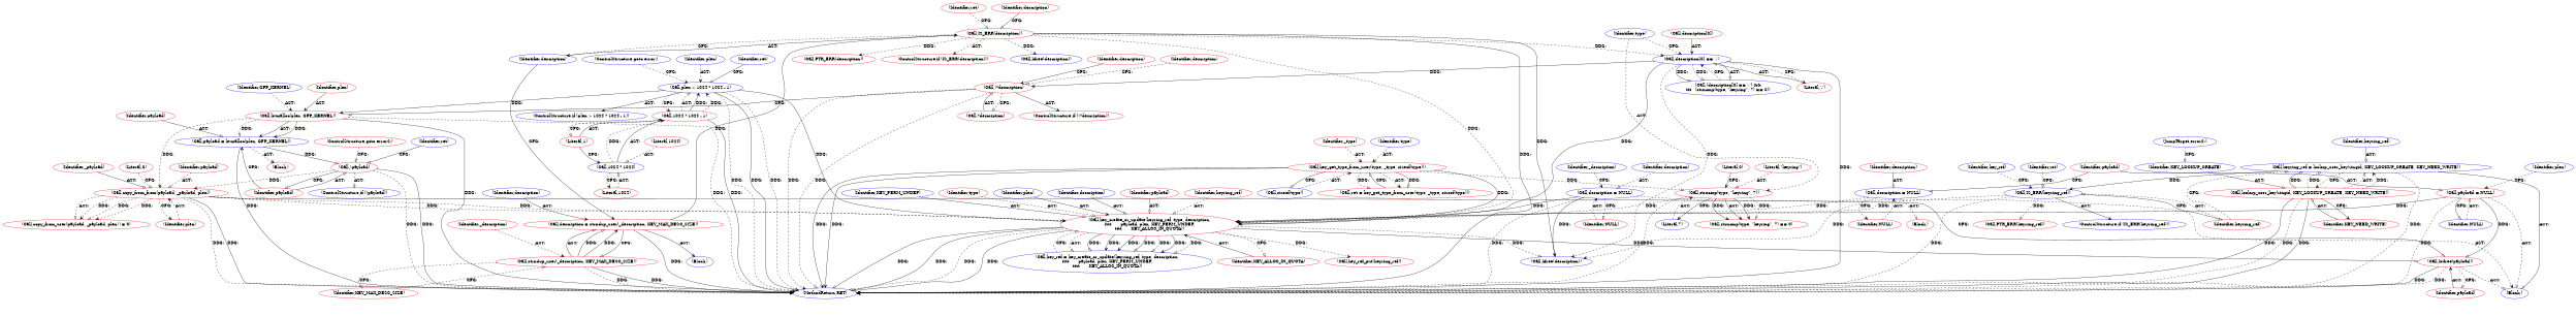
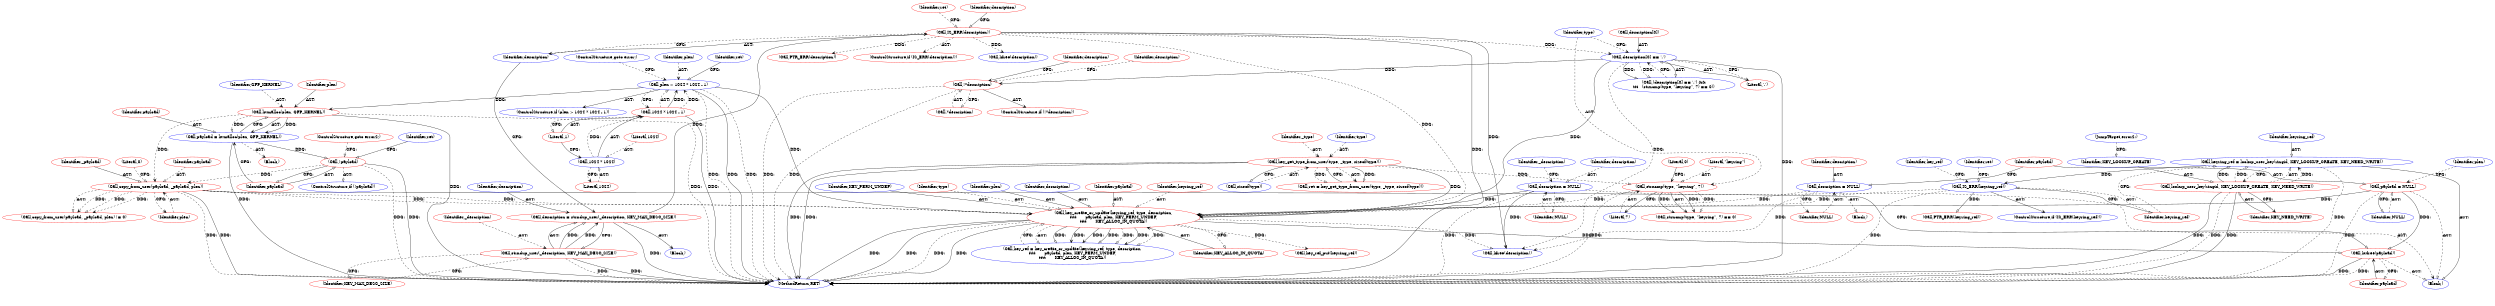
  digraph {
    node [color=red]
    edge [arrowhead=onormal style=dashed]
    n1 [label="(Call,kvfree(payload))"]
    n2 [label="(Identifier,payload)"]
    n3 [color=blue label="(MethodReturn,RET)"]
    n4 [color=blue label="(Block,)"]
    n5 [label="(Call,payload = NULL)"]
    n6 [label="(Call,key_create_or_update(keyring_ref, type, description,\n\t\t\t\t       payload, plen, KEY_PERM_UNDEF,\n\t\t\t\t       KEY_ALLOC_IN_QUOTA))"]
    n7 [color=blue label="(Identifier,NULL)"]
    n8 [color=blue label="(Call,kfree(description))"]
    n9 [color=blue label="(Call,key_ref = key_create_or_update(keyring_ref, type, description,\n\t\t\t\t       payload, plen, KEY_PERM_UNDEF,\n\t\t\t\t       KEY_ALLOC_IN_QUOTA))"]
    n10 [label="(Identifier,KEY_ALLOC_IN_QUOTA)"]
    n11 [label="(Call,key_ref_put(keyring_ref))"]
    n12 [color=blue label="(Call,IS_ERR(keyring_ref))"]
    n13 [label="(Call,PTR_ERR(keyring_ref))"]
    n14 [color=blue label="(ControlStructure,if (IS_ERR(keyring_ref)))"]
    n15 [label="(Identifier,keyring_ref)"]
    n16 [color=blue label="(Call,keyring_ref = lookup_user_key(ringid, KEY_LOOKUP_CREATE, KEY_NEED_WRITE))"]
    n17 [label="(Call,lookup_user_key(ringid, KEY_LOOKUP_CREATE, KEY_NEED_WRITE))"]
    n18 [label="(Identifier,KEY_NEED_WRITE)"]
    n19 [label="(Call,strncmp(type, \"keyring\", 7))"]
    n20 [color=blue label="(Literal,7)"]
    n21 [label="(Call,strncmp(type, \"keyring\", 7) == 0)"]
    n22 [label="(Call,key_get_type_from_user(type, _type, sizeof(type)))"]
    n23 [color=blue label="(Call,sizeof(type))"]
    n24 [label="(Call,ret = key_get_type_from_user(type, _type, sizeof(type)))"]
    n25 [color=blue label="(Call,description[0] == '.')"]
    n26 [color=blue label="(Call,(description[0] == '.') &&\n\t\t\t   (strncmp(type, \"keyring\", 7) == 0))"]
    n27 [label="(Literal,'.')"]
    n28 [label="(Call,!*description)"]
    n29 [label="(Call,*description)"]
    n30 [label="(ControlStructure,if (!*description))"]
    n31 [label="(Call,IS_ERR(description))"]
    n32 [label="(Call,PTR_ERR(description))"]
    n33 [label="(ControlStructure,if (IS_ERR(description)))"]
    n34 [color=blue label="(Call,kfree(description))"]
    n35 [color=blue label="(Identifier,description)"]
    n36 [label="(Call,description = strndup_user(_description, KEY_MAX_DESC_SIZE))"]
    n37 [label="(Call,strndup_user(_description, KEY_MAX_DESC_SIZE))"]
    n38 [color=blue label="(Block,)"]
    n39 [label="(Identifier,KEY_MAX_DESC_SIZE)"]
    n40 [color=blue label="(Call,description = NULL)"]
    n41 [label="(Identifier,NULL)"]
    n42 [color=blue label="(Call,description = NULL)"]
    n43 [label="(Identifier,NULL)"]
    n44 [label="(Block,)"]
-   n45 [label="(Call,copy_from_from(payload, _payload, plen))"]
+   n45 [label="(Call,copy_from_user(payload, _payload, plen))"]
    n46 [label="(Call,copy_from_user(payload, _payload, plen) != 0)"]
    n47 [label="(Identifier,plen)"]
    n48 [label="(Call,!payload)"]
    n49 [label="(Identifier,payload)"]
    n50 [color=blue label="(ControlStructure,if (!payload))"]
    n51 [color=blue label="(Call,payload = kvmalloc(plen, GFP_KERNEL))"]
    n52 [label="(Call,kvmalloc(plen, GFP_KERNEL))"]
    n53 [label="(Block,)"]
    n54 [color=blue label="(Identifier,GFP_KERNEL)"]
    n55 [color=blue label="(Call,plen > 1024 * 1024 - 1)"]
    n56 [label="(Call,1024 * 1024 - 1)"]
    n57 [color=blue label="(ControlStructure,if (plen > 1024 * 1024 - 1))"]
    n58 [label="(Literal,1)"]
    n59 [color=blue label="(Call,1024 * 1024)"]
    n60 [label="(Literal,1024)"]
    n61 [color=blue label="(Identifier,plen)"]
    n62 [label="(Literal,0)"]
    n63 [label="(Identifier,ret)"]
    n64 [color=blue label="(JumpTarget,error2:)"]
    n65 [color=blue label="(Identifier,KEY_LOOKUP_CREATE)"]
    n66 [color=blue label="(ControlStructure,goto error;)"]
    n67 [color=blue label="(Identifier,description)"]
    n68 [label="(Identifier,description)"]
    n69 [label="(Identifier,_type)"]
    n70 [color=blue label="(Identifier,KEY_PERM_UNDEF)"]
    n71 [color=blue label="(Identifier,plen)"]
    n72 [label="(Literal,\"keyring\")"]
    n73 [color=blue label="(Identifier,_description)"]
    n74 [label="(Call,description[0])"]
    n75 [label="(Identifier,payload)"]
    n76 [color=blue label="(Identifier,ret)"]
    n77 [color=blue label="(Identifier,ret)"]
    n78 [color=blue label="(Identifier,key_ref)"]
    n79 [label="(Identifier,_payload)"]
    n80 [label="(Identifier,type)"]
    n81 [label="(Literal,1024)"]
    n82 [label="(Identifier,description)"]
    n83 [label="(Identifier,_description)"]
    n84 [color=blue label="(Identifier,plen)"]
    n85 [color=blue label="(Identifier,keyring_ref)"]
    n86 [label="(Literal,0)"]
    n87 [label="(Identifier,payload)"]
    n88 [color=blue label="(Identifier,description)"]
    n89 [label="(Identifier,description)"]
    n90 [label="(Identifier,payload)"]
    n91 [color=blue label="(Identifier,type)"]
    n92 [label="(Identifier,keyring_ref)"]
    n93 [label="(Identifier,payload)"]
    n94 [color=blue label="(Identifier,type)"]
    n95 [label="(Identifier,plen)"]
    n96 [label="(ControlStructure,goto error2;)"]
    n97 [label="(Identifier,description)"]
    n98 [color=blue label="(Identifier,description)"]
    n99 [color=blue label="(Identifier,ret)"]
    n1 -> n2 [label="CFG: "]
    n1 -> n3 [arrowhead=vee label="DDG: " style=solid]
    n1 -> n3 [arrowhead=vee label="DDG: "]
    n1 -> n4 [label="AST: "]
    n2 -> n1 [arrowhead=vee label="AST: " style=solid]
    n5 -> n1 [label="DDG: " style=solid]
    n5 -> n3 [arrowhead=vee label="DDG: "]
    n5 -> n4 [label="AST: "]
    n5 -> n6 [label="DDG: " style=solid]
    n5 -> n7 [label="CFG: " style=solid]
    n6 -> n1 [label="DDG: " style=solid]
    n6 -> n3 [label="DDG: " style=solid]
    n6 -> n3 [label="DDG: " style=solid]
    n6 -> n3 [label="DDG: "]
    n6 -> n3 [label="DDG: " style=solid]
    n6 -> n8 [label="DDG: "]
    n6 -> n9 [label="AST: "]
    n6 -> n9 [label="DDG: " style=solid]
    n6 -> n9 [arrowhead=vee label="DDG: " style=solid]
    n6 -> n9 [arrowhead=vee label="DDG: " style=solid]
    n6 -> n9 [label="DDG: " style=solid]
    n6 -> n9 [label="DDG: "]
    n6 -> n9 [arrowhead=vee label="DDG: " style=solid]
    n6 -> n9 [label="DDG: "]
    n6 -> n10 [label="CFG: "]
    n6 -> n11 [arrowhead=vee label="DDG: "]
    n7 -> n5 [label="AST: "]
    n9 -> n6 [label="CFG: "]
    n10 -> n6 [arrowhead=vee label="AST: " style=solid]
    n12 -> n3 [arrowhead=vee label="DDG: "]
    n12 -> n6 [arrowhead=vee label="DDG: "]
-   n12 -> n13 [label="DDG: "]
+   n12 -> n13 [label="DDG: " style=solid]
    n12 -> n14 [arrowhead=vee label="AST: " style=solid]
    n12 -> n15 [label="CFG: " style=solid]
    n15 -> n12 [label="AST: "]
    n15 -> n16 [label="CFG: "]
    n16 -> n3 [label="DDG: "]
    n16 -> n4 [label="AST: " style=solid]
    n16 -> n12 [arrowhead=vee label="DDG: " style=solid]
    n16 -> n17 [arrowhead=vee label="CFG: "]
    n17 -> n3 [label="DDG: " style=solid]
    n17 -> n3 [arrowhead=vee label="DDG: "]
    n17 -> n3 [arrowhead=vee label="DDG: " style=solid]
    n17 -> n16 [label="AST: "]
    n17 -> n16 [arrowhead=vee label="DDG: "]
    n17 -> n16 [label="DDG: " style=solid]
    n17 -> n16 [label="DDG: "]
    n17 -> n18 [arrowhead=vee label="CFG: " style=solid]
    n18 -> n17 [label="AST: " style=solid]
    n19 -> n3 [arrowhead=vee label="DDG: "]
    n19 -> n6 [label="DDG: "]
    n19 -> n20 [arrowhead=vee label="CFG: " style=solid]
    n19 -> n21 [arrowhead=vee label="AST: " style=solid]
    n19 -> n21 [arrowhead=vee label="DDG: " style=solid]
    n19 -> n21 [label="DDG: "]
    n19 -> n21 [arrowhead=vee label="DDG: " style=solid]
    n20 -> n19 [arrowhead=vee label="AST: "]
    n22 -> n3 [arrowhead=vee label="DDG: " style=solid]
    n22 -> n3 [arrowhead=vee label="DDG: " style=solid]
    n22 -> n6 [label="DDG: " style=solid]
    n22 -> n19 [label="DDG: "]
    n22 -> n23 [label="CFG: " style=solid]
    n22 -> n24 [arrowhead=vee label="AST: "]
    n22 -> n24 [label="DDG: " style=solid]
    n22 -> n24 [label="DDG: "]
    n23 -> n22 [arrowhead=vee label="AST: "]
    n24 -> n22 [label="CFG: " style=solid]
    n25 -> n3 [arrowhead=vee label="DDG: " style=solid]
    n25 -> n6 [arrowhead=vee label="DDG: " style=solid]
    n25 -> n8 [arrowhead=vee label="DDG: "]
    n25 -> n26 [label="AST: " style=solid]
    n25 -> n26 [label="DDG: " style=solid]
    n25 -> n26 [label="DDG: "]
    n25 -> n27 [arrowhead=vee label="CFG: "]
    n25 -> n28 [arrowhead=vee label="DDG: " style=solid]
    n26 -> n25 [arrowhead=vee label="CFG: "]
    n27 -> n25 [label="AST: " style=solid]
    n28 -> n3 [arrowhead=vee label="DDG: "]
    n28 -> n3 [label="DDG: "]
    n28 -> n29 [label="CFG: "]
    n28 -> n30 [arrowhead=vee label="AST: " style=solid]
-   n29 -> n28 [label="AST: " style=solid]
+   n29 -> n28 [label="AST: "]
    n31 -> n3 [arrowhead=vee label="DDG: " style=solid]
    n31 -> n6 [arrowhead=vee label="DDG: "]
    n31 -> n8 [label="DDG: " style=solid]
    n31 -> n25 [arrowhead=vee label="DDG: "]
    n31 -> n32 [arrowhead=vee label="DDG: "]
    n31 -> n33 [arrowhead=vee label="AST: "]
    n31 -> n34 [arrowhead=vee label="DDG: "]
    n31 -> n35 [arrowhead=vee label="CFG: "]
    n35 -> n31 [label="AST: " style=solid]
    n35 -> n36 [arrowhead=vee label="CFG: " style=solid]
    n36 -> n3 [label="DDG: " style=solid]
    n36 -> n31 [arrowhead=vee label="DDG: " style=solid]
    n36 -> n37 [label="CFG: " style=solid]
    n36 -> n38 [arrowhead=vee label="AST: " style=solid]
    n37 -> n3 [arrowhead=vee label="DDG: " style=solid]
    n37 -> n3 [label="DDG: "]
    n37 -> n36 [label="AST: " style=solid]
    n37 -> n36 [label="DDG: " style=solid]
    n37 -> n36 [arrowhead=vee label="DDG: " style=solid]
    n37 -> n39 [label="CFG: "]
    n39 -> n37 [label="CFG: "]
    n40 -> n3 [arrowhead=vee label="DDG: "]
    n40 -> n4 [arrowhead=vee label="AST: "]
    n40 -> n6 [arrowhead=vee label="DDG: " style=solid]
    n40 -> n8 [arrowhead=vee label="DDG: " style=solid]
    n40 -> n41 [label="CFG: "]
    n41 -> n40 [arrowhead=vee label="AST: "]
    n42 -> n6 [arrowhead=vee label="DDG: "]
    n42 -> n8 [arrowhead=vee label="DDG: "]
    n42 -> n43 [arrowhead=vee label="CFG: "]
    n42 -> n44 [label="AST: "]
    n43 -> n42 [arrowhead=vee label="AST: "]
    n45 -> n1 [label="CFG: " style=solid]
    n45 -> n3 [arrowhead=vee label="DDG: "]
    n45 -> n3 [arrowhead=vee label="DDG: " style=solid]
    n45 -> n6 [label="DDG: "]
    n45 -> n6 [arrowhead=vee label="DDG: "]
    n45 -> n46 [label="AST: "]
    n45 -> n46 [arrowhead=vee label="DDG: "]
    n45 -> n46 [label="DDG: "]
    n45 -> n46 [arrowhead=vee label="DDG: "]
    n45 -> n47 [arrowhead=vee label="CFG: "]
    n47 -> n45 [arrowhead=vee label="AST: "]
    n48 -> n3 [label="DDG: " style=solid]
    n48 -> n3 [arrowhead=vee label="DDG: "]
    n48 -> n45 [arrowhead=vee label="DDG: "]
    n48 -> n49 [label="CFG: " style=solid]
    n48 -> n50 [label="AST: "]
    n49 -> n48 [label="AST: " style=solid]
    n49 -> n51 [arrowhead=vee label="CFG: " style=solid]
    n51 -> n3 [arrowhead=vee label="DDG: " style=solid]
    n51 -> n48 [label="DDG: " style=solid]
-   n28 -> n52 [label="CFG: " style=solid]
+   n51 -> n52 [label="CFG: " style=solid]
    n51 -> n53 [arrowhead=vee label="AST: "]
    n52 -> n3 [label="DDG: " style=solid]
    n52 -> n3 [arrowhead=vee label="DDG: "]
    n52 -> n45 [arrowhead=vee label="DDG: "]
    n52 -> n51 [arrowhead=vee label="AST: " style=solid]
    n52 -> n51 [arrowhead=vee label="DDG: " style=solid]
    n52 -> n51 [label="DDG: "]
    n54 -> n52 [arrowhead=vee label="AST: "]
    n55 -> n3 [label="DDG: "]
    n55 -> n3 [arrowhead=vee label="DDG: " style=solid]
    n55 -> n3 [label="DDG: "]
    n55 -> n6 [label="DDG: " style=solid]
    n55 -> n52 [arrowhead=vee label="DDG: " style=solid]
    n55 -> n56 [arrowhead=vee label="CFG: "]
    n55 -> n57 [arrowhead=vee label="AST: " style=solid]
    n56 -> n3 [label="DDG: " style=solid]
    n56 -> n55 [label="AST: "]
    n56 -> n55 [arrowhead=vee label="DDG: " style=solid]
    n56 -> n55 [arrowhead=vee label="DDG: "]
    n56 -> n58 [label="CFG: "]
    n58 -> n56 [arrowhead=vee label="AST: " style=solid]
    n58 -> n59 [arrowhead=vee label="CFG: " style=solid]
    n59 -> n56 [arrowhead=vee label="AST: " style=solid]
    n59 -> n56 [label="DDG: "]
    n59 -> n60 [arrowhead=vee label="CFG: "]
    n60 -> n59 [label="AST: "]
    n61 -> n5 [arrowhead=vee label="CFG: "]
    n62 -> n19 [arrowhead=vee label="CFG: " style=solid]
    n63 -> n31 [label="CFG: "]
    n64 -> n65 [label="CFG: "]
    n65 -> n17 [label="AST: " style=solid]
    n66 -> n55 [arrowhead=vee label="CFG: "]
    n67 -> n36 [arrowhead=vee label="AST: " style=solid]
    n68 -> n42 [label="AST: " style=solid]
    n69 -> n22 [arrowhead=vee label="AST: "]
    n70 -> n6 [label="AST: " style=solid]
    n71 -> n55 [arrowhead=vee label="AST: "]
    n72 -> n19 [label="AST: "]
    n73 -> n40 [arrowhead=vee label="CFG: "]
    n74 -> n25 [arrowhead=vee label="AST: " style=solid]
    n75 -> n45 [label="AST: "]
    n76 -> n48 [label="CFG: " style=solid]
    n77 -> n55 [label="CFG: " style=solid]
    n78 -> n12 [arrowhead=vee label="CFG: "]
    n79 -> n45 [label="AST: " style=solid]
    n80 -> n6 [label="AST: "]
    n81 -> n59 [label="AST: "]
    n82 -> n31 [label="CFG: " style=solid]
    n83 -> n37 [arrowhead=vee label="AST: "]
    n84 -> n6 [arrowhead=vee label="AST: " style=solid]
    n85 -> n16 [label="AST: " style=solid]
    n86 -> n45 [label="CFG: "]
    n87 -> n51 [label="AST: " style=solid]
    n88 -> n6 [label="AST: " style=solid]
    n89 -> n28 [label="CFG: "]
    n90 -> n6 [label="AST: " style=solid]
    n91 -> n19 [arrowhead=vee label="AST: "]
    n91 -> n25 [arrowhead=vee label="CFG: "]
    n92 -> n6 [label="AST: "]
    n93 -> n5 [label="AST: " style=solid]
    n93 -> n42 [label="CFG: " style=solid]
    n94 -> n22 [arrowhead=vee label="AST: "]
    n95 -> n52 [arrowhead=vee label="AST: " style=solid]
    n96 -> n48 [label="CFG: "]
    n97 -> n28 [arrowhead=vee label="CFG: " style=solid]
    n98 -> n40 [label="AST: "]
    n99 -> n12 [label="CFG: "]
  }
